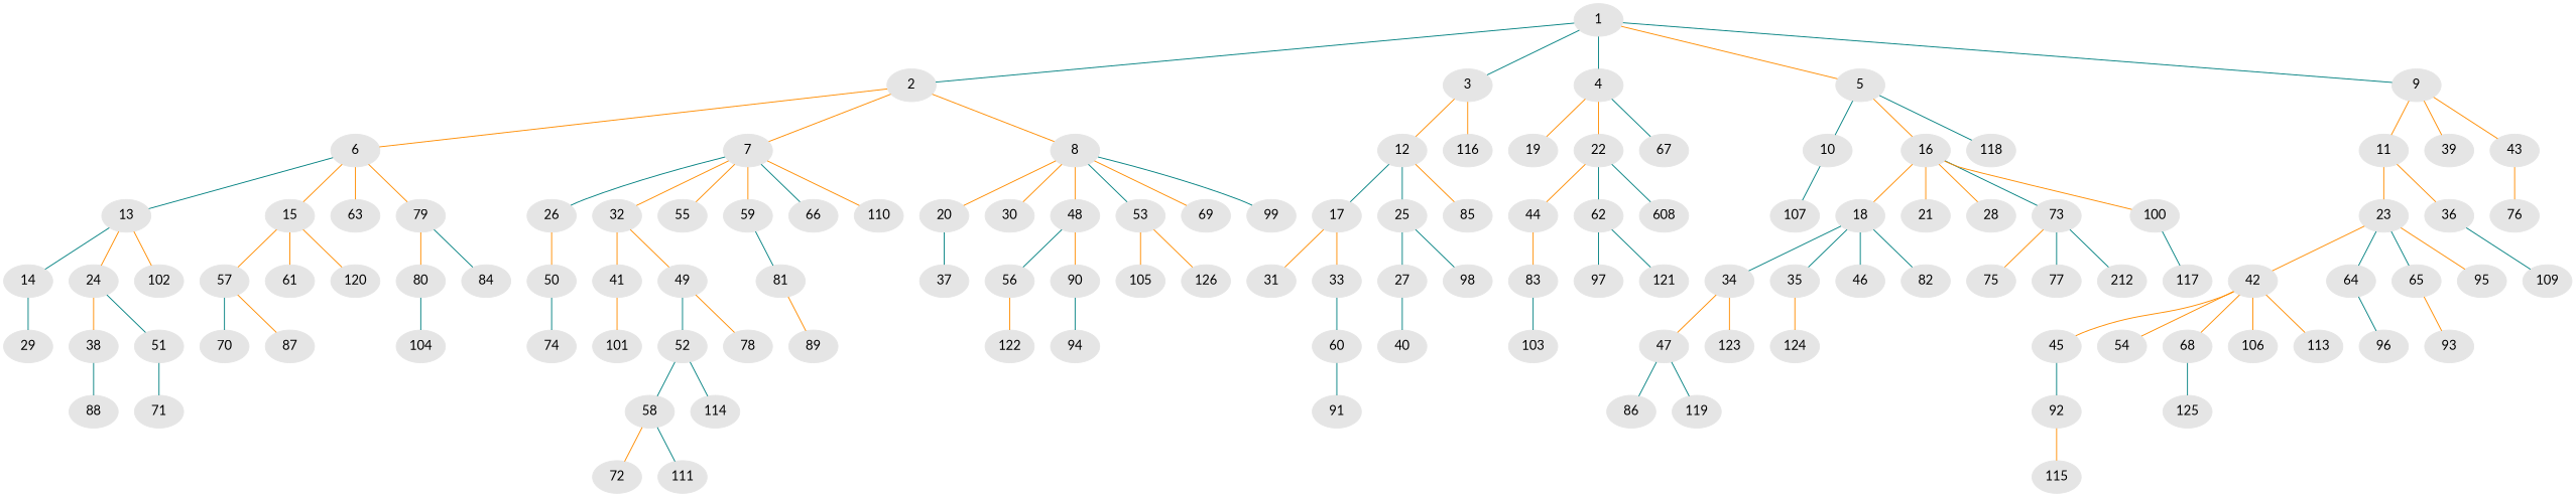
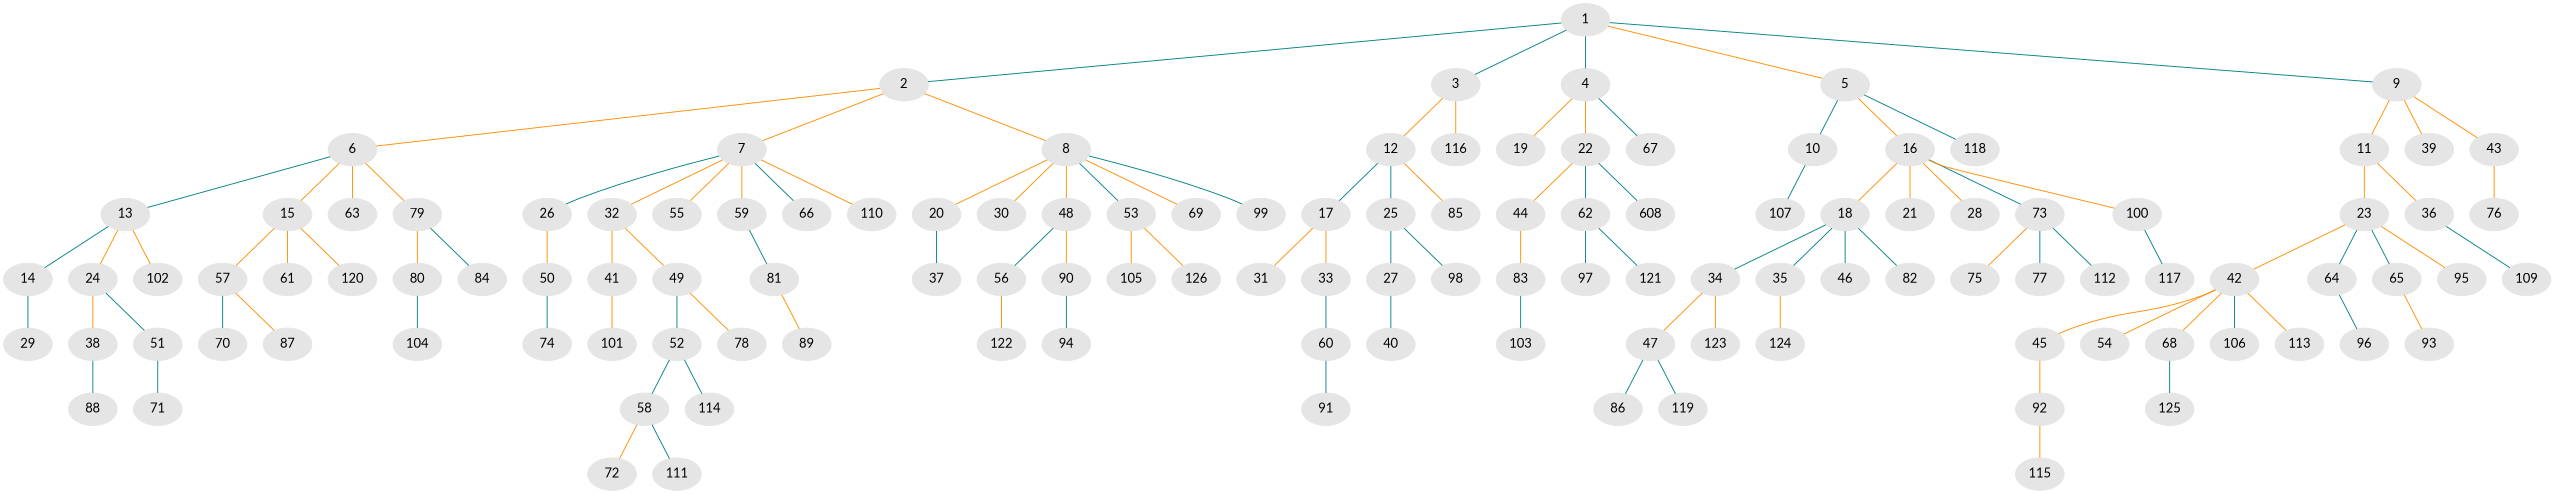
  graph {
    fontname=Lato
    node [color=gray90 fontname=Lato style=filled]
    edge [color=darkorange fontname=Lato]
    1
    2
    3
    4
    5
    9
    6
    7
    8
    12
    116
    19
    22
    67
    10
    16
    118
    11
    39
    43
    13
    15
    63
    79
    26
    32
    55
    59
    66
    110
    20
    30
    48
    53
    69
    99
    17
    25
    85
    44
    62
    n42 [label=608]
    107
    18
    21
    28
    73
    100
    14
    24
    102
    57
    61
    120
    80
    84
    50
    41
    49
    81
    37
    56
    90
    105
    126
    23
    36
    76
    42
    64
    65
    95
    109
    31
    33
    27
    98
    29
    38
    51
    70
    87
    34
    35
    46
    82
    75
    77
-   112 [label=212]
+   112
    117
    60
    47
    123
    124
    83
    97
    121
    45
    54
    68
    106
    113
    96
    93
    88
    71
    40
    74
    101
    52
    78
    91
    86
    119
    92
    125
    103
    115
    122
    94
    58
    114
    72
    111
    89
    104
    1 -- 2 [color=teal]
    1 -- 3 [color=teal]
    1 -- 4 [color=teal]
    1 -- 5
    1 -- 9 [color=teal]
    2 -- 6
    2 -- 7
    2 -- 8
    3 -- 12
    3 -- 116
    4 -- 19
    4 -- 22
    4 -- 67 [color=teal]
    5 -- 10 [color=teal]
    5 -- 16
    5 -- 118 [color=teal]
    9 -- 11
    9 -- 39
    9 -- 43
    6 -- 13 [color=teal]
    6 -- 15
    6 -- 63
    6 -- 79
    7 -- 26 [color=teal]
    7 -- 32
    7 -- 55
    7 -- 59
    7 -- 66 [color=teal]
    7 -- 110
    8 -- 20
    8 -- 30
    8 -- 48
    8 -- 53 [color=teal]
    8 -- 69
    8 -- 99 [color=teal]
    12 -- 17 [color=teal]
    12 -- 25 [color=teal]
    12 -- 85
    22 -- 44
    22 -- 62 [color=teal]
    22 -- n42 [color=teal]
    10 -- 107 [color=teal]
    16 -- 18
    16 -- 21
    16 -- 28
    16 -- 73 [color=teal]
    16 -- 100
    11 -- 23
    11 -- 36
    43 -- 76
    13 -- 14 [color=teal]
    13 -- 24
    13 -- 102
    15 -- 57
    15 -- 61
    15 -- 120
    79 -- 80
    79 -- 84 [color=teal]
    26 -- 50
    32 -- 41
    32 -- 49
    59 -- 81 [color=teal]
    20 -- 37 [color=teal]
    48 -- 56 [color=teal]
    48 -- 90
    53 -- 105
    53 -- 126
    17 -- 31
    17 -- 33
    25 -- 27 [color=teal]
    25 -- 98 [color=teal]
    44 -- 83
    62 -- 97 [color=teal]
    62 -- 121 [color=teal]
    18 -- 34 [color=teal]
    18 -- 35 [color=teal]
    18 -- 46 [color=teal]
    18 -- 82 [color=teal]
    73 -- 75
    73 -- 77 [color=teal]
    73 -- 112 [color=teal]
    100 -- 117 [color=teal]
    14 -- 29 [color=teal]
    24 -- 38
    24 -- 51 [color=teal]
    57 -- 70 [color=teal]
    57 -- 87
    80 -- 104 [color=teal]
    50 -- 74 [color=teal]
    41 -- 101
    49 -- 52 [color=teal]
    49 -- 78
    81 -- 89
    56 -- 122
    90 -- 94 [color=teal]
    23 -- 42
    23 -- 64 [color=teal]
    23 -- 65 [color=teal]
    23 -- 95
    36 -- 109 [color=teal]
    42 -- 45
    42 -- 54
    42 -- 68
-   42 -- 106
+   42 -- 106 [color=teal]
    42 -- 113
    64 -- 96 [color=teal]
    65 -- 93
    33 -- 60 [color=teal]
    27 -- 40 [color=teal]
    38 -- 88 [color=teal]
    51 -- 71 [color=teal]
    34 -- 47
    34 -- 123
    35 -- 124
    60 -- 91 [color=teal]
    47 -- 86 [color=teal]
    47 -- 119 [color=teal]
    83 -- 103 [color=teal]
-   45 -- 92 [color=teal]
+   45 -- 92
    68 -- 125 [color=teal]
    52 -- 58 [color=teal]
    52 -- 114 [color=teal]
    92 -- 115
    58 -- 72
    58 -- 111 [color=teal]
  }
